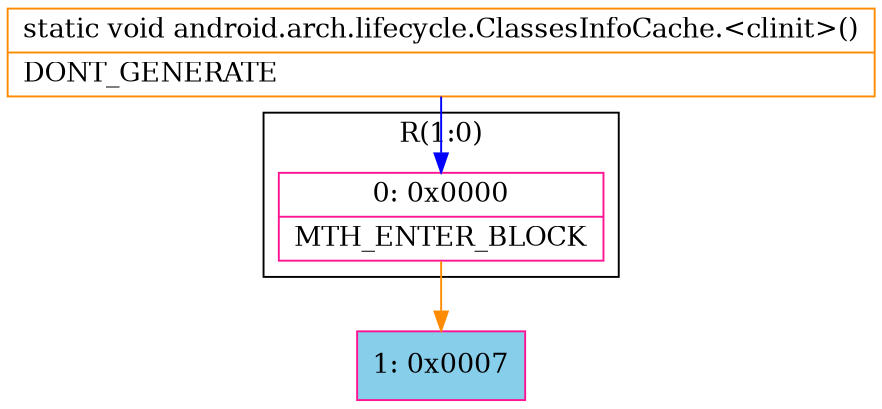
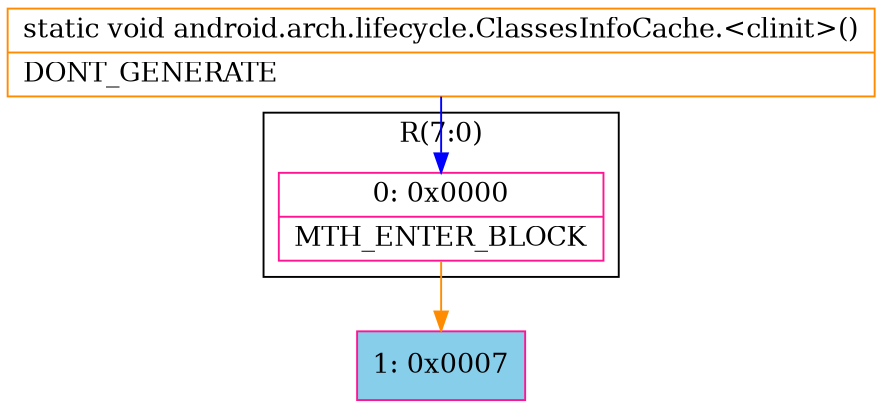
  digraph {
    node [color=deeppink shape=record style=filled fillcolor=white]
    n1 [label="{0\:\ 0x0000|MTH_ENTER_BLOCK\l}"]
    n2 [label="{1\:\ 0x0007}" fillcolor=skyblue]
    n3 [label="{static void android.arch.lifecycle.ClassesInfoCache.\<clinit\>()  | DONT_GENERATE\l}" color=darkorange]
    subgraph cluster_1 {
-     label="R(1:0)"
+     label="R(7:0)"
      n1
    }
    n1 -> n2 [color=darkorange]
    n3 -> n1 [color=blue]
  }
